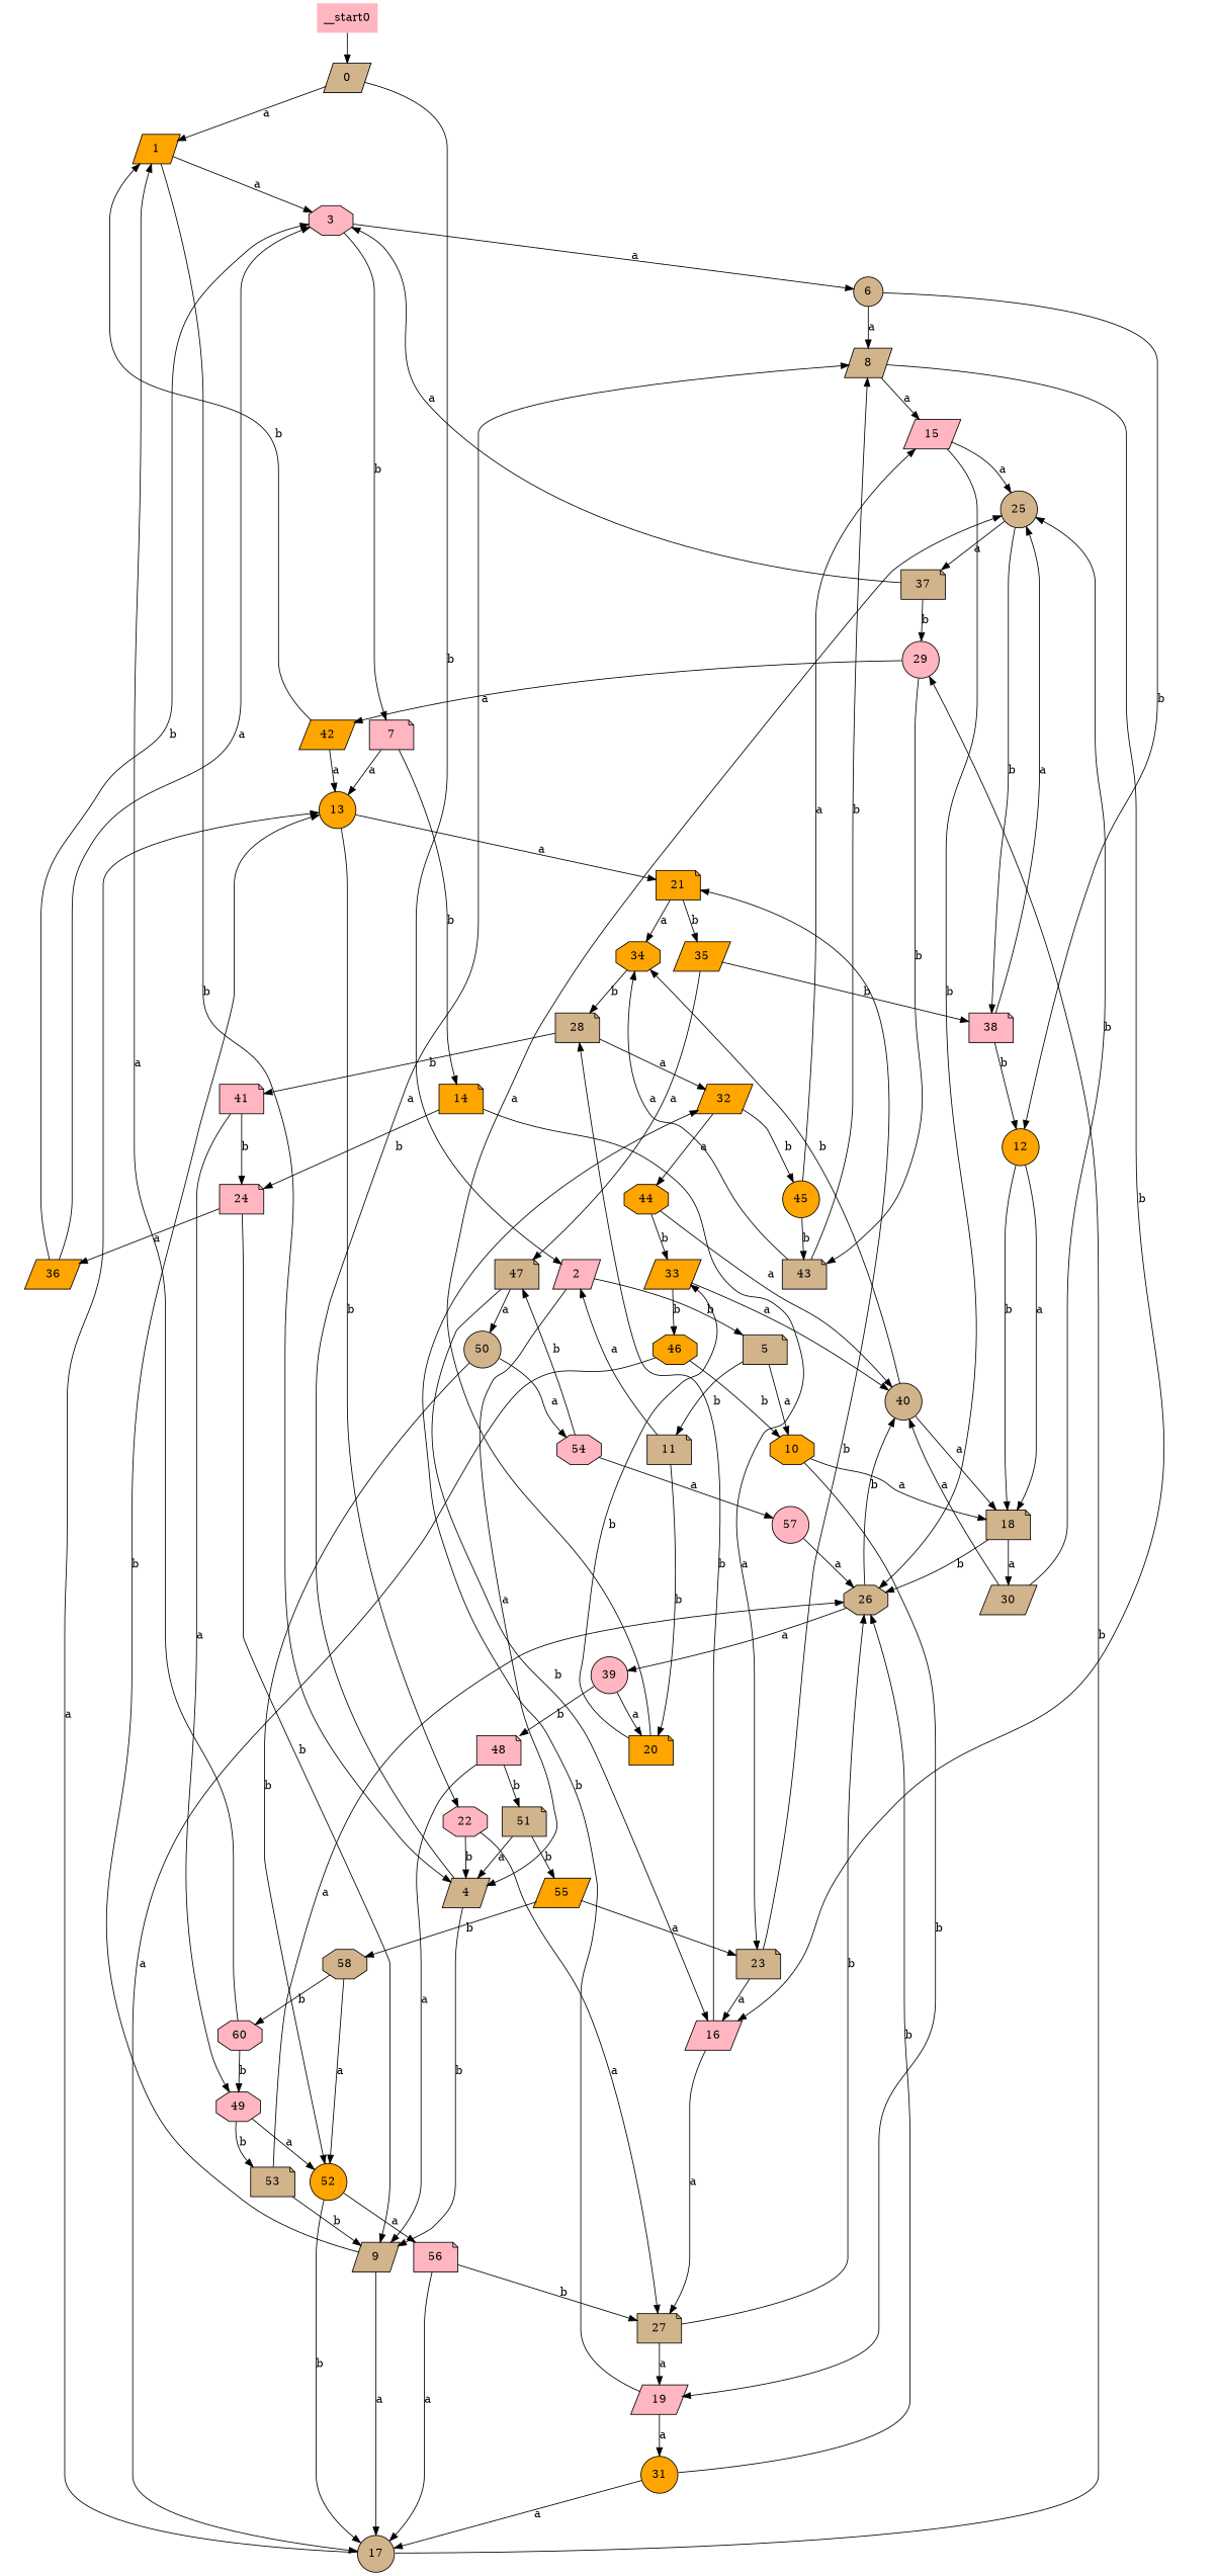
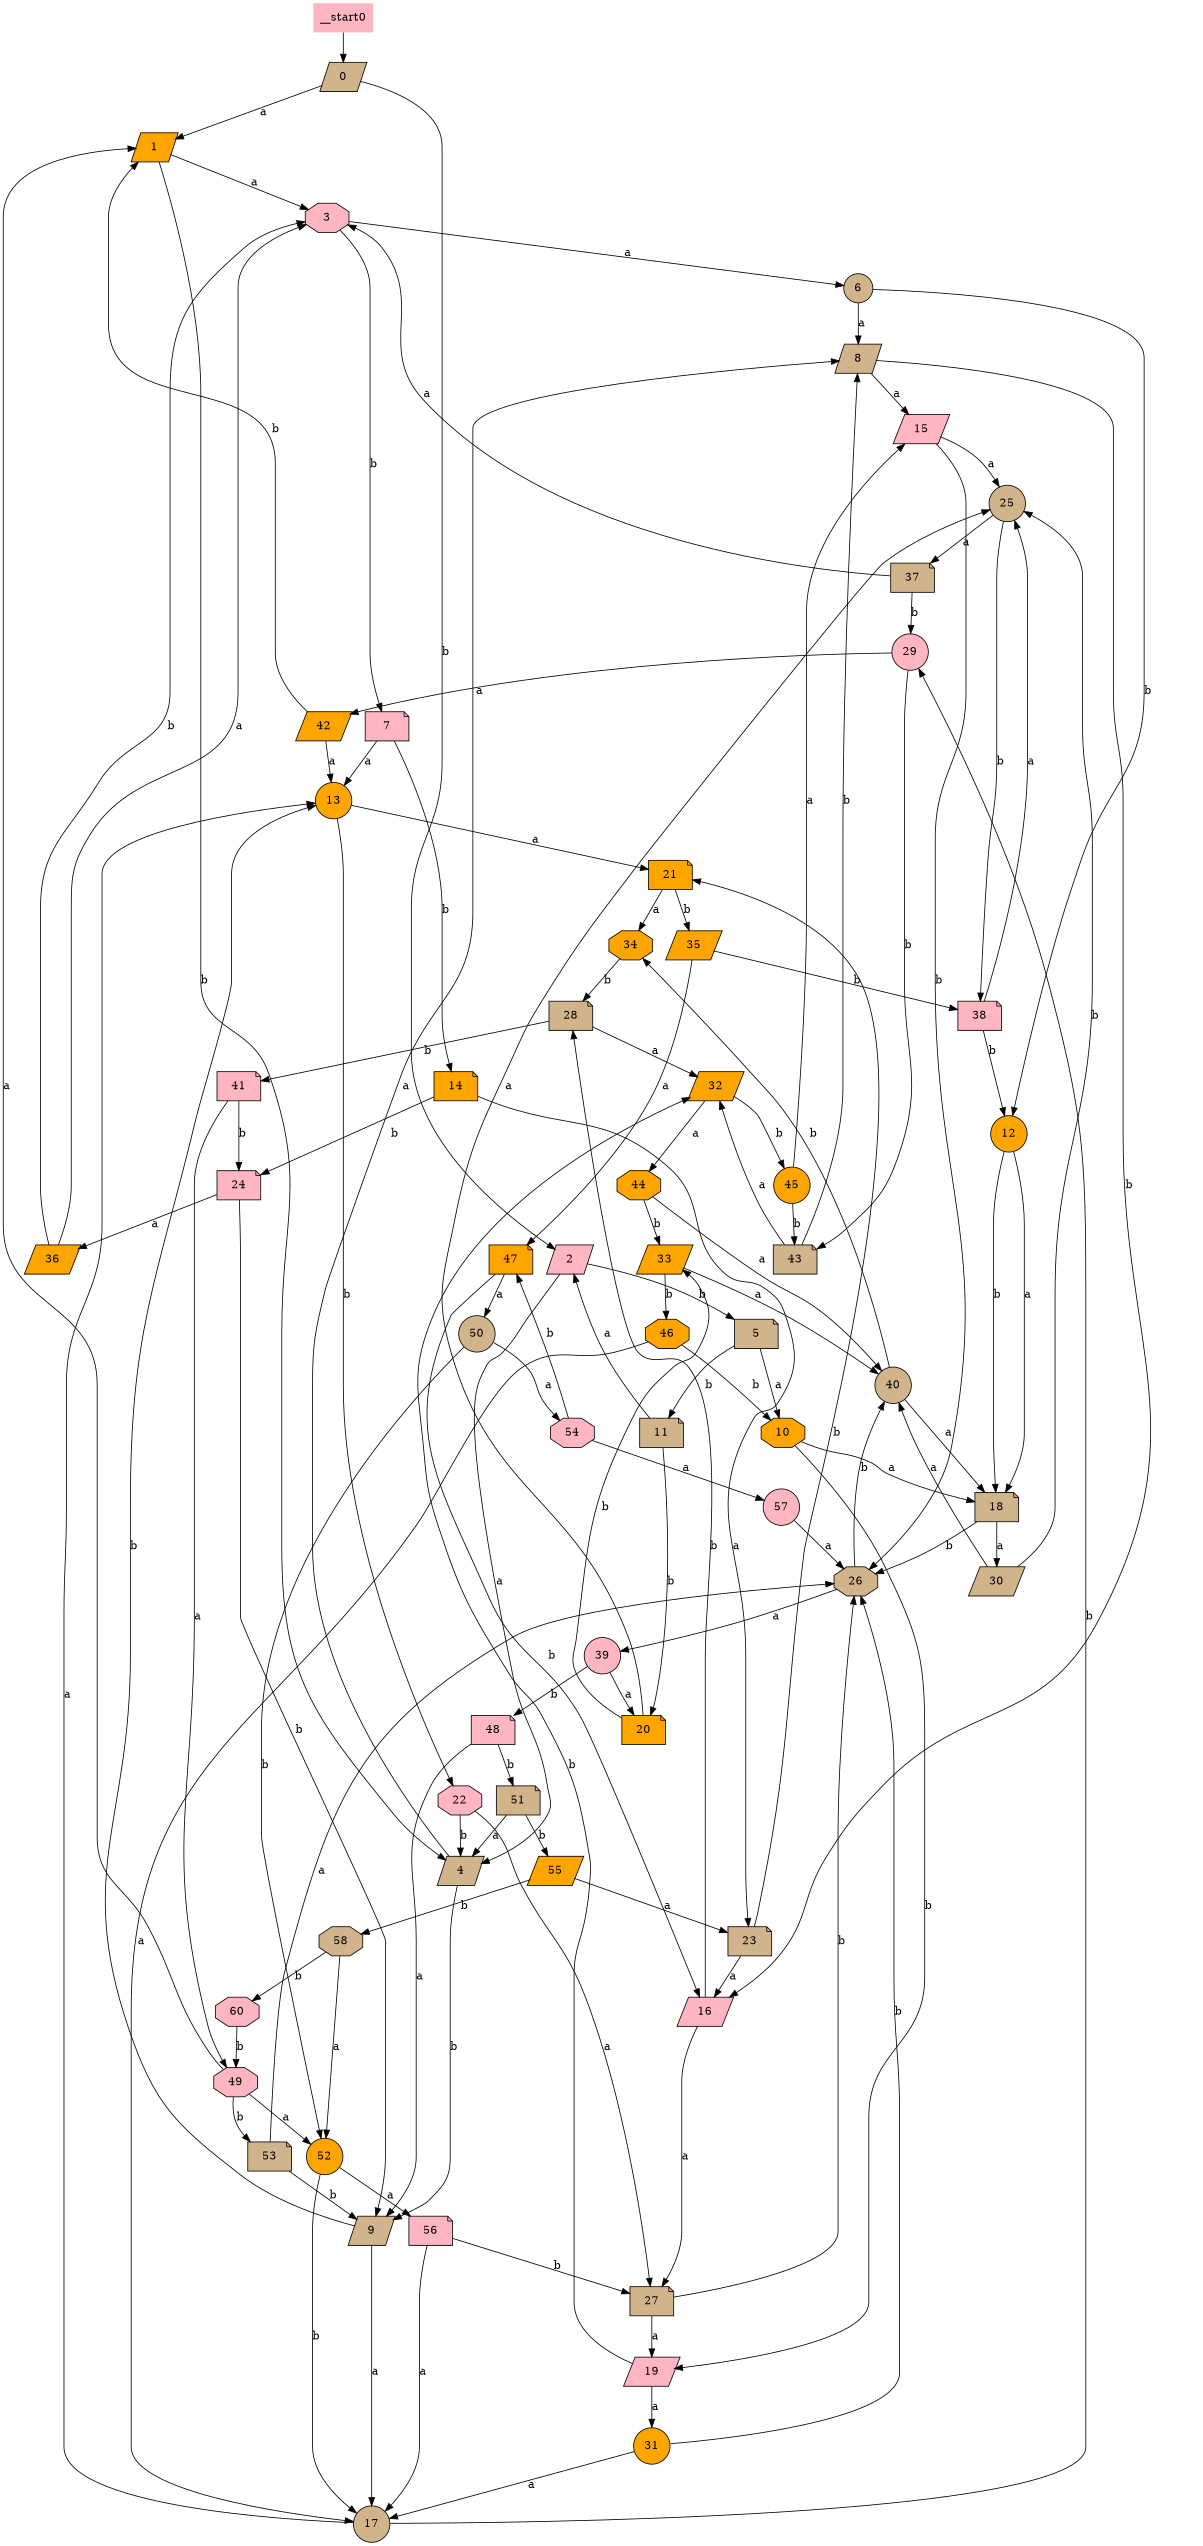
  digraph {
    node [fillcolor=tan shape=note style=filled]
    __start0 [fillcolor=lightpink shape=none]
    0 [shape=parallelogram]
    1 [fillcolor=orange shape=parallelogram]
    2 [fillcolor=lightpink shape=parallelogram]
    3 [fillcolor=lightpink shape=octagon]
    4 [shape=parallelogram]
    5
    6 [shape=circle]
    7 [fillcolor=lightpink]
    8 [shape=parallelogram]
    9 [shape=parallelogram]
    10 [fillcolor=orange shape=octagon]
    11
    12 [fillcolor=orange shape=circle]
    13 [fillcolor=orange shape=circle]
    14 [fillcolor=orange]
    15 [fillcolor=lightpink shape=parallelogram]
    16 [fillcolor=lightpink shape=parallelogram]
    17 [shape=circle]
    18
    19 [fillcolor=lightpink shape=parallelogram]
    20 [fillcolor=orange]
    21 [fillcolor=orange]
    22 [fillcolor=lightpink shape=octagon]
    23
    24 [fillcolor=lightpink]
    25 [shape=circle]
    26 [shape=octagon]
    27
    28
    29 [fillcolor=lightpink shape=circle]
    30 [shape=parallelogram]
    31 [fillcolor=orange shape=circle]
    32 [fillcolor=orange shape=parallelogram]
    33 [fillcolor=orange shape=parallelogram]
    34 [fillcolor=orange shape=octagon]
    35 [fillcolor=orange shape=parallelogram]
    36 [fillcolor=orange shape=parallelogram]
    37
    38 [fillcolor=lightpink]
    39 [fillcolor=lightpink shape=circle]
    40 [shape=circle]
    41 [fillcolor=lightpink]
    42 [fillcolor=orange shape=parallelogram]
    43
    44 [fillcolor=orange shape=octagon]
    45 [fillcolor=orange shape=circle]
    46 [fillcolor=orange shape=octagon]
-   47
+   47 [fillcolor=orange]
    48 [fillcolor=lightpink]
    49 [fillcolor=lightpink shape=octagon]
    50 [shape=circle]
    51
    52 [fillcolor=orange shape=circle]
    53
    54 [fillcolor=lightpink shape=octagon]
    55 [fillcolor=orange shape=parallelogram]
    56 [fillcolor=lightpink]
    57 [fillcolor=lightpink shape=circle]
    58 [shape=octagon]
    60 [fillcolor=lightpink shape=octagon]
    __start0 -> 0
    0 -> 1 [label=a]
    0 -> 2 [label=b]
    1 -> 3 [label=a]
    1 -> 4 [label=b]
    2 -> 4 [label=a]
    2 -> 5 [label=b]
    3 -> 6 [label=a]
    3 -> 7 [label=b]
    4 -> 8 [label=a]
    4 -> 9 [label=b]
    5 -> 10 [label=a]
    5 -> 11 [label=b]
    6 -> 8 [label=a]
    6 -> 12 [label=b]
    7 -> 13 [label=a]
    7 -> 14 [label=b]
    8 -> 15 [label=a]
    8 -> 16 [label=b]
    9 -> 13 [label=b]
    9 -> 17 [label=a]
    10 -> 18 [label=a]
    10 -> 19 [label=b]
    11 -> 2 [label=a]
    11 -> 20 [label=b]
    12 -> 18 [label=a]
    12 -> 18 [label=b]
    13 -> 21 [label=a]
    13 -> 22 [label=b]
    14 -> 23 [label=a]
    14 -> 24 [label=b]
    15 -> 25 [label=a]
    15 -> 26 [label=b]
    16 -> 27 [label=a]
    16 -> 28 [label=b]
    17 -> 13 [label=a]
    17 -> 29 [label=b]
    18 -> 26 [label=b]
    18 -> 30 [label=a]
    19 -> 31 [label=a]
    19 -> 32 [label=b]
    20 -> 25 [label=a]
    20 -> 33 [label=b]
    21 -> 34 [label=a]
    21 -> 35 [label=b]
    22 -> 4 [label=b]
    22 -> 27 [label=a]
    23 -> 16 [label=a]
    23 -> 21 [label=b]
    24 -> 9 [label=b]
    24 -> 36 [label=a]
    25 -> 37 [label=a]
    25 -> 38 [label=b]
    26 -> 39 [label=a]
    26 -> 40 [label=b]
    27 -> 19 [label=a]
    27 -> 26 [label=b]
    28 -> 32 [label=a]
    28 -> 41 [label=b]
    29 -> 42 [label=a]
    29 -> 43 [label=b]
    30 -> 25 [label=b]
    30 -> 40 [label=a]
    31 -> 17 [label=a]
    31 -> 26 [label=b]
    32 -> 44 [label=a]
    32 -> 45 [label=b]
    33 -> 40 [label=a]
    33 -> 46 [label=b]
    34 -> 28 [label=b]
    35 -> 38 [label=b]
    35 -> 47 [label=a]
    36 -> 3 [label=a]
    36 -> 3 [label=b]
    37 -> 3 [label=a]
    37 -> 29 [label=b]
    38 -> 12 [label=b]
    38 -> 25 [label=a]
    39 -> 20 [label=a]
    39 -> 48 [label=b]
    40 -> 18 [label=a]
    40 -> 34 [label=b]
    41 -> 24 [label=b]
    41 -> 49 [label=a]
    42 -> 1 [label=b]
    42 -> 13 [label=a]
    43 -> 8 [label=b]
-   43 -> 34 [label=a]
+   43 -> 32 [label=a]
    44 -> 33 [label=b]
    44 -> 40 [label=a]
    45 -> 15 [label=a]
    45 -> 43 [label=b]
    46 -> 10 [label=b]
    46 -> 17 [label=a]
    47 -> 16 [label=b]
    47 -> 50 [label=a]
    48 -> 9 [label=a]
    48 -> 51 [label=b]
    49 -> 52 [label=a]
    49 -> 53 [label=b]
    50 -> 52 [label=b]
    50 -> 54 [label=a]
    51 -> 4 [label=a]
    51 -> 55 [label=b]
    52 -> 17 [label=b]
    52 -> 56 [label=a]
    53 -> 9 [label=b]
    53 -> 26 [label=a]
    54 -> 47 [label=b]
    54 -> 57 [label=a]
    55 -> 23 [label=a]
    55 -> 58 [label=b]
    56 -> 17 [label=a]
    56 -> 27 [label=b]
    57 -> 26 [label=a]
    58 -> 52 [label=a]
    58 -> 60 [label=b]
-   60 -> 1 [label=a]
+   49 -> 1 [label=a]
    60 -> 49 [label=b]
  }
